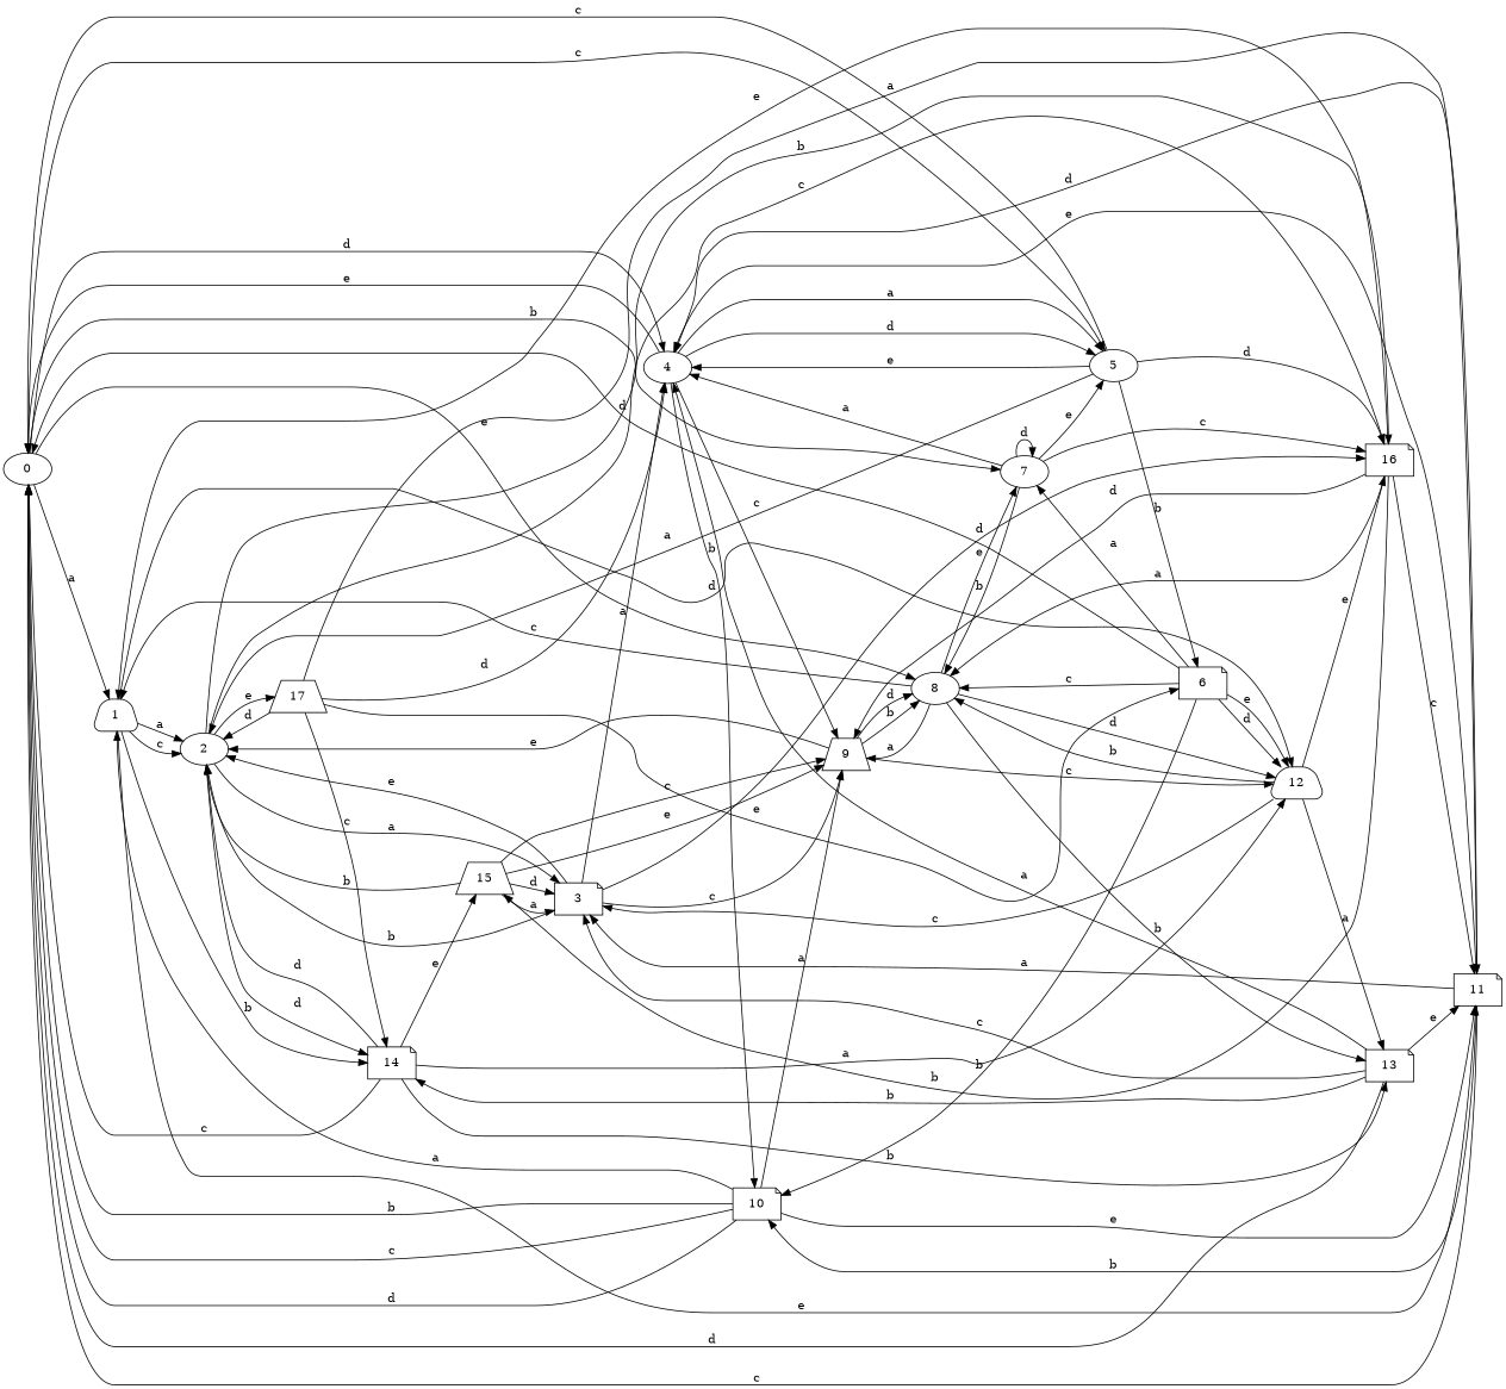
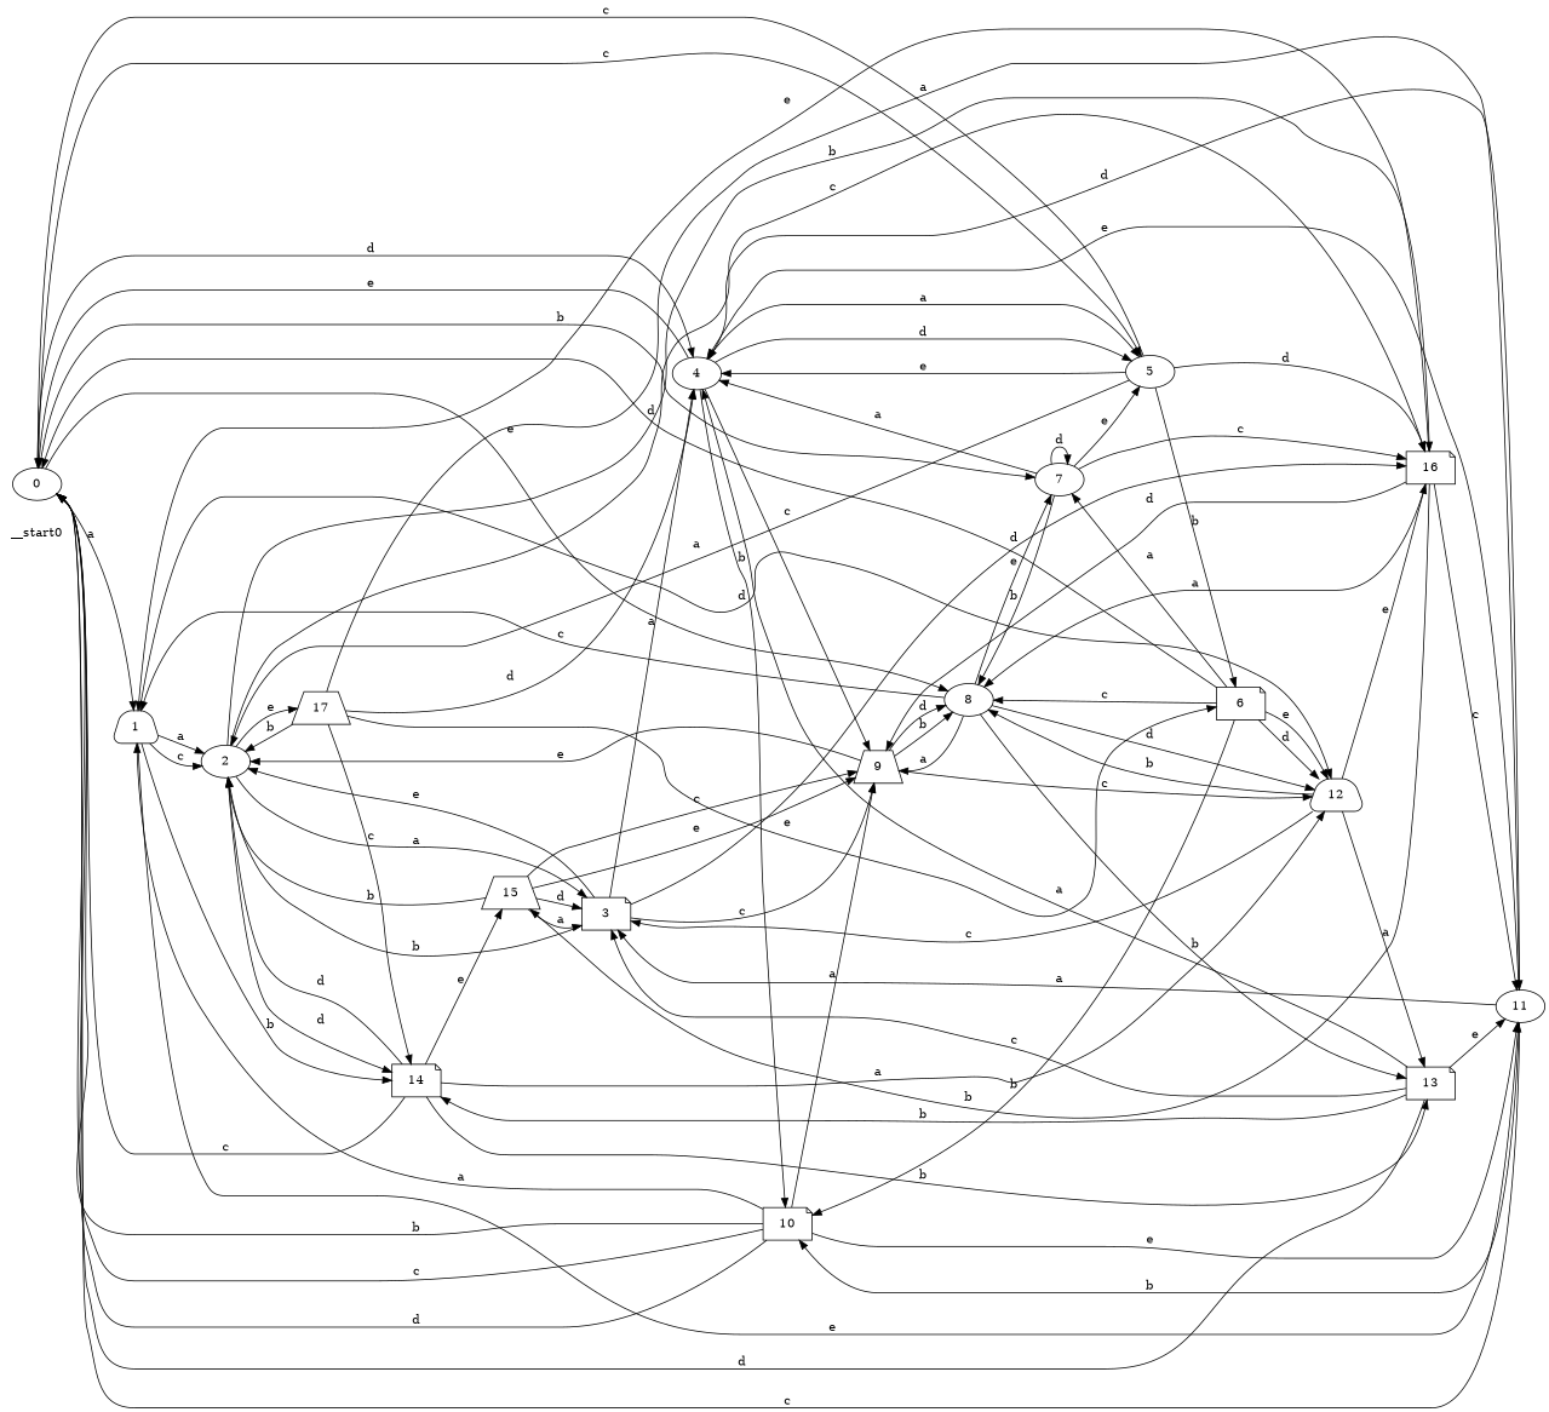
  digraph {
    rankdir=LR
    node [shape=note color=black fillcolor=white style=filled]
+   __start0 [shape=none color="" fillcolor="" style=""]
    n2 [label=0 shape=ellipse style="rounded,filled"]
    n3 [label=1 shape=trapezium style="rounded,filled"]
    n4 [label=4 shape=ellipse style="rounded,filled"]
    n5 [label=5 shape=ellipse]
    n6 [label=7 shape=ellipse]
    n7 [label=8 shape=ellipse style="rounded,filled"]
    n8 [label=2 shape=ellipse]
-   n9 [label=11]
+   n9 [label=11 shape=ellipse]
    n10 [label=12 shape=trapezium style="rounded,filled"]
    n11 [label=14]
    n12 [label=9 shape=trapezium]
    n13 [label=10 style="rounded,filled"]
    n14 [label=16]
    n15 [label=6]
    n16 [label=13]
    n17 [label=3 style="rounded,filled"]
    n18 [label=17 shape=trapezium]
    n19 [label=15 shape=trapezium]
    n2 -> n3 [label=a]
    n2 -> n4 [label=d]
    n2 -> n5 [label=c]
    n2 -> n6 [label=b]
    n2 -> n7 [label=e]
    n3 -> n8 [label=a]
    n3 -> n8 [label=c]
    n3 -> n9 [label=e]
    n3 -> n10 [label=d]
    n3 -> n11 [label=b]
    n4 -> n2 [label=e]
    n4 -> n5 [label=a]
    n4 -> n5 [label=d]
    n4 -> n12 [label=c]
    n4 -> n13 [label=b]
    n5 -> n2 [label=c]
    n5 -> n4 [label=e]
    n5 -> n8 [label=a]
    n5 -> n14 [label=d]
    n5 -> n15 [label=b]
    n6 -> n4 [label=a]
    n6 -> n5 [label=e]
    n6 -> n6 [label=d]
    n6 -> n7 [label=b]
    n6 -> n14 [label=c]
    n7 -> n3 [label=c]
    n7 -> n6 [label=e]
    n7 -> n10 [label=d]
    n7 -> n12 [label=a]
    n7 -> n16 [label=b]
    n8 -> n11 [label=d]
    n8 -> n14 [label=b]
    n8 -> n14 [label=c]
    n8 -> n17 [label=a]
    n8 -> n18 [label=e]
    n9 -> n2 [label=c]
    n9 -> n4 [label=d]
    n9 -> n4 [label=e]
    n9 -> n13 [label=b]
    n9 -> n17 [label=a]
    n10 -> n7 [label=b]
    n10 -> n14 [label=e]
    n10 -> n16 [label=a]
    n10 -> n17 [label=c]
    n11 -> n2 [label=c]
    n11 -> n8 [label=d]
    n11 -> n10 [label=a]
    n11 -> n16 [label=b]
    n11 -> n19 [label=e]
    n12 -> n7 [label=b]
    n12 -> n7 [label=d]
    n12 -> n8 [label=e]
    n12 -> n10 [label=c]
    n13 -> n2 [label=b]
    n13 -> n2 [label=c]
    n13 -> n2 [label=d]
    n13 -> n3 [label=a]
    n13 -> n9 [label=e]
    n13 -> n12 [label=a]
    n14 -> n3 [label=e]
    n14 -> n7 [label=a]
    n14 -> n9 [label=c]
    n14 -> n12 [label=d]
    n14 -> n19 [label=b]
    n15 -> n2 [label=d]
    n15 -> n6 [label=a]
    n15 -> n7 [label=c]
    n15 -> n10 [label=d]
    n15 -> n10 [label=e]
    n15 -> n13 [label=b]
    n16 -> n2 [label=d]
    n16 -> n4 [label=a]
    n16 -> n9 [label=e]
    n16 -> n11 [label=b]
    n16 -> n17 [label=c]
    n17 -> n4 [label=a]
    n17 -> n8 [label=b]
    n17 -> n8 [label=e]
    n17 -> n12 [label=c]
    n17 -> n14 [label=d]
    n18 -> n4 [label=d]
-   n18 -> n8 [label=d]
+   n18 -> n8 [label=b]
    n18 -> n9 [label=a]
    n18 -> n11 [label=c]
    n18 -> n15 [label=e]
    n19 -> n8 [label=b]
    n19 -> n12 [label=c]
    n19 -> n12 [label=e]
    n19 -> n17 [label=a]
    n19 -> n17 [label=d]
  }
